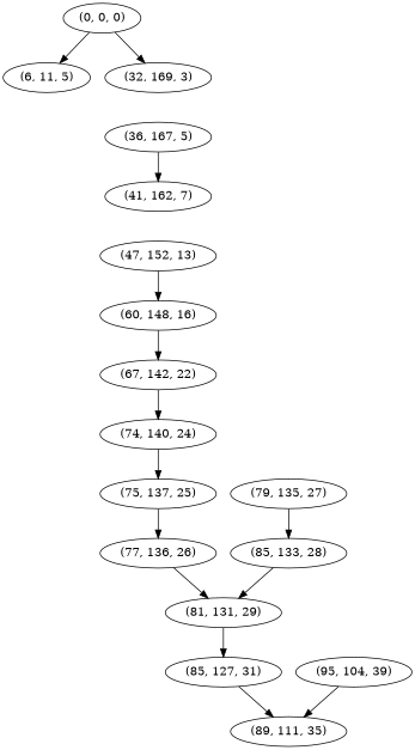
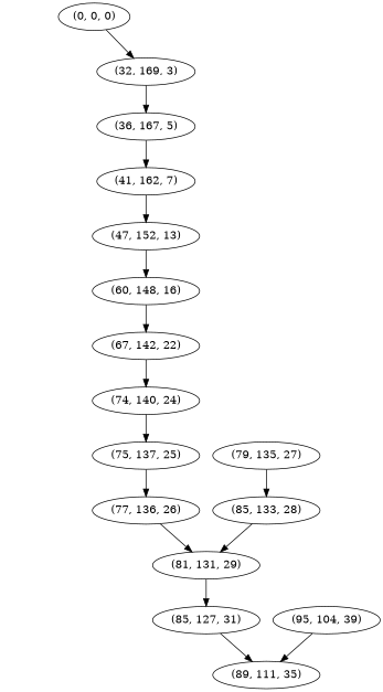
  digraph {
    "(0, 0, 0)"
-   "(6, 11, 5)"
    "(32, 169, 3)"
    "(36, 167, 5)"
    "(41, 162, 7)"
    "(47, 152, 13)"
    n7 [label="(60, 148, 16)"]
    "(67, 142, 22)"
    "(74, 140, 24)"
    "(75, 137, 25)"
    "(77, 136, 26)"
    "(81, 131, 29)"
    n13 [label="(85, 133, 28)"]
    "(79, 135, 27)"
    "(85, 127, 31)"
    "(89, 111, 35)"
    "(95, 104, 39)"
-   "(0, 0, 0)" -> "(6, 11, 5)"
    "(0, 0, 0)" -> "(32, 169, 3)"
+   "(32, 169, 3)" -> "(36, 167, 5)"
    "(36, 167, 5)" -> "(41, 162, 7)"
+   "(41, 162, 7)" -> "(47, 152, 13)"
    "(47, 152, 13)" -> n7
    n7 -> "(67, 142, 22)"
    "(67, 142, 22)" -> "(74, 140, 24)"
    "(74, 140, 24)" -> "(75, 137, 25)"
    "(75, 137, 25)" -> "(77, 136, 26)"
    "(77, 136, 26)" -> "(81, 131, 29)"
    "(81, 131, 29)" -> "(85, 127, 31)"
    n13 -> "(81, 131, 29)"
    "(79, 135, 27)" -> n13
    "(85, 127, 31)" -> "(89, 111, 35)"
    "(95, 104, 39)" -> "(89, 111, 35)"
  }
